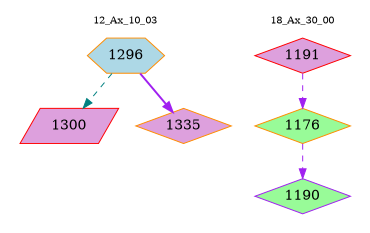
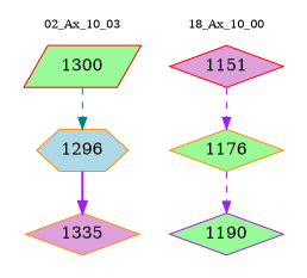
  digraph {
    node [color=darkorange fillcolor=palegreen shape=diamond style=filled]
    edge [color=purple style=dashed]
-   n1 [color=red fillcolor=plum label=1300 shape=parallelogram]
+   n1 [color=red label=1300 shape=parallelogram]
    n2 [fillcolor=lightblue label=1296 shape=hexagon]
    n3 [fillcolor=plum label=1335]
-   n4 [color=red fillcolor=plum label=1191]
+   n4 [color=red fillcolor=plum label=1151]
    n5 [label=1176]
    n6 [color=purple label=1190]
    subgraph cluster_1 {
      color=white
      fontsize=10
-     label="12_Ax_10_03"
+     label="02_Ax_10_03"
      n1
      n2
      n3
    }
    subgraph cluster_2 {
      color=white
      fontsize=10
-     label="18_Ax_30_00"
+     label="18_Ax_10_00"
      n4
      n5
      n6
    }
-   n2 -> n1 [color=teal]
+   n1 -> n2 [color=teal]
    n2 -> n3 [style=bold]
    n4 -> n5
    n5 -> n6
  }
